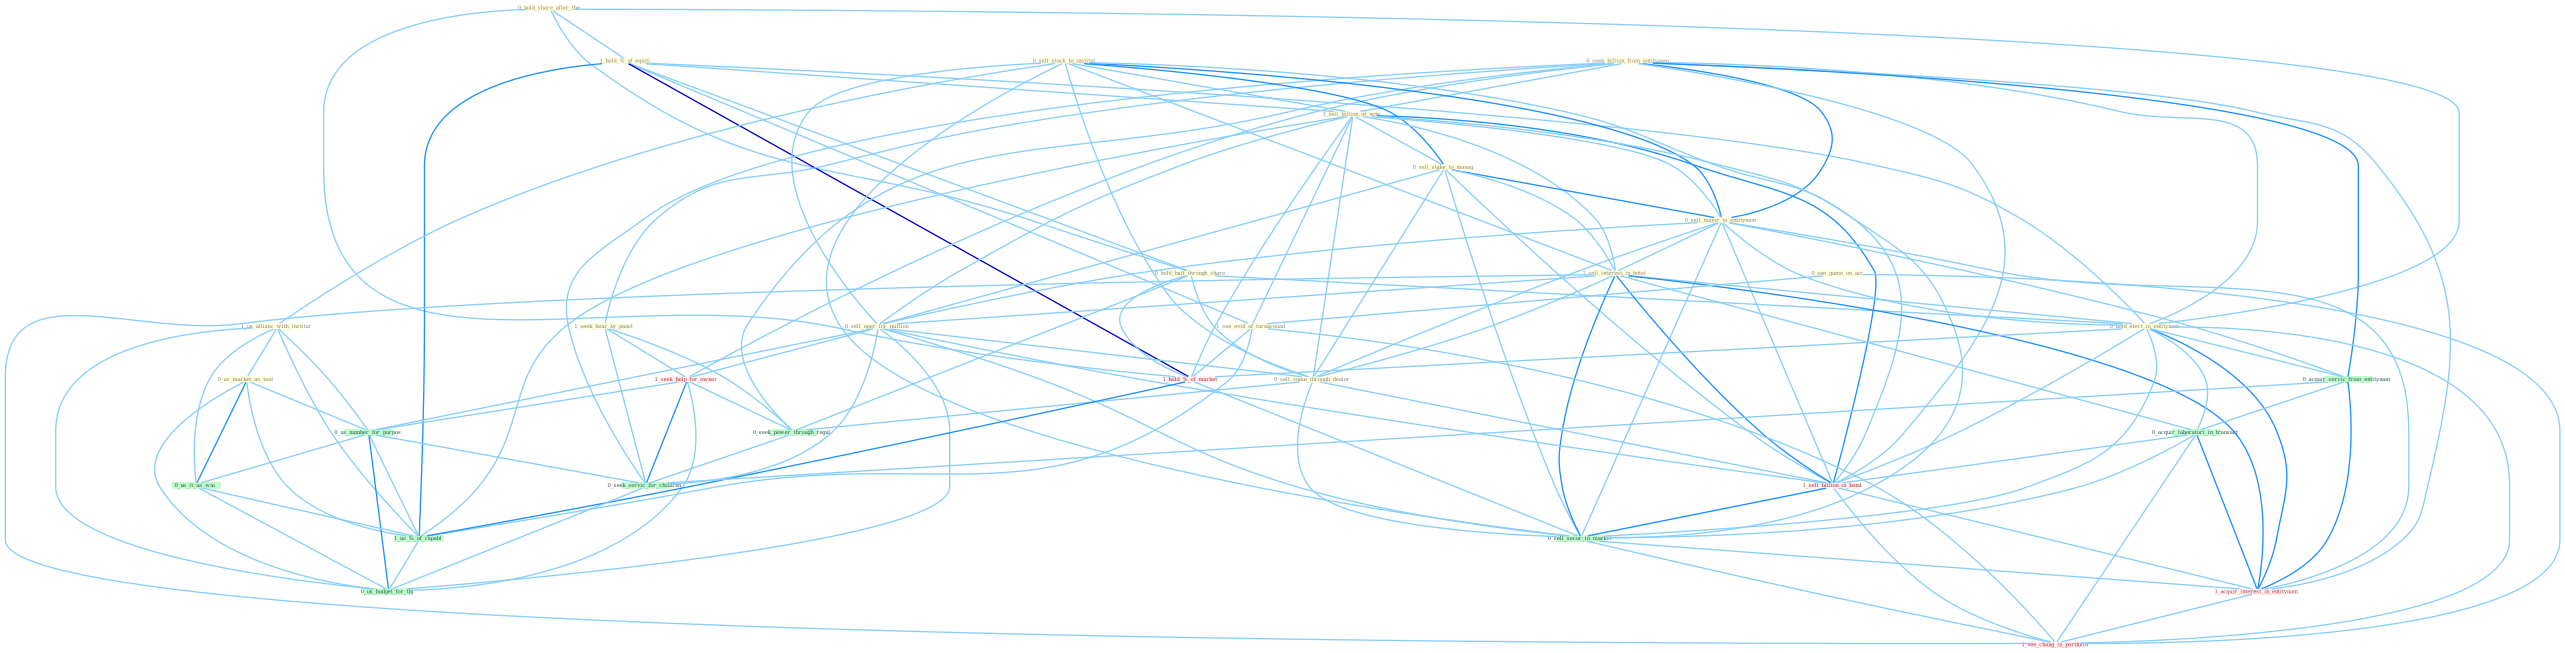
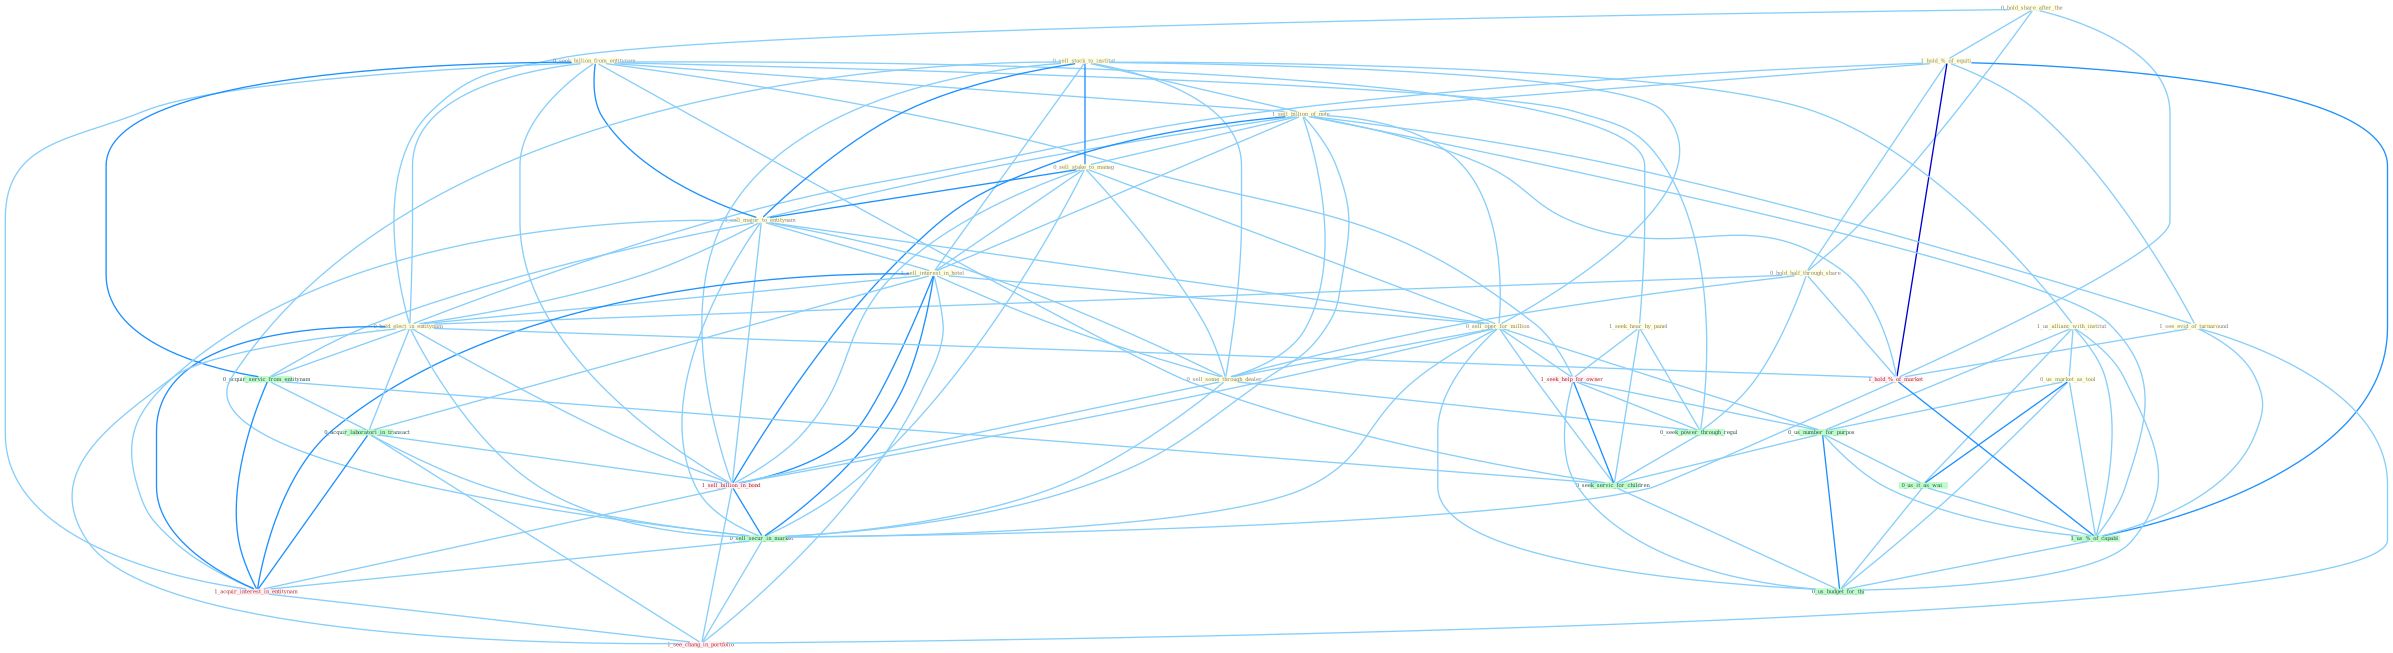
  graph {
    node [color="#ffffe0" fixedsize=true fontcolor="#8b7d6b" fontsize=4 shape=polygon style=filled]
    edge [color="#87cefa" w=1]
    "0_hold_share_after_the " [height=.06 width=.5]
    "1_hold_%_of_equiti " [height=.06 width=.5]
    "0_hold_half_through_share " [height=.06 width=.5]
    "0_seek_billion_from_entitynam " [height=.06 width=.5]
    "0_sell_stock_to_institut " [height=.06 width=.5]
    "1_sell_billion_of_note " [height=.06 width=.5]
    "1_seek_hear_by_panel " [height=.06 width=.5]
    "0_sell_stake_to_manag " [height=.06 width=.5]
    "0_sell_major_to_entitynam " [height=.06 width=.5]
    "1_sell_interest_in_hotel " [height=.06 width=.5]
    "0_sell_oper_for_million " [height=.06 width=.5]
-   "0_see_game_on_air " [height=.06 width=.5]
    "1_us_allianc_with_institut " [height=.06 width=.5]
    "1_see_evid_of_turnaround " [height=.06 width=.5]
    "0_us_market_as_tool " [height=.06 width=.5]
    "0_sell_some_through_dealer " [height=.06 width=.5]
    "0_hold_elect_in_entitynam " [height=.06 width=.5]
    "1_seek_help_for_owner " [color="#fff0f5" fontcolor="#b22222" height=.06 width=.5]
    "1_hold_%_of_market " [color="#fff0f5" fontcolor="#b22222" height=.06 width=.5]
    "1_sell_billion_in_bond " [color="#fff0f5" fontcolor="#b22222" height=.06 width=.5]
    "1_acquir_interest_in_entitynam " [color="#fff0f5" fontcolor="#b22222" height=.06 width=.5]
    "1_see_chang_in_portfolio " [color="#fff0f5" fontcolor="#b22222" height=.06 width=.5]
    "1_us_%_of_capabl " [color="#BDFCC9" fontcolor="#2f4f4f" height=.06 width=.5]
    "0_seek_power_through_regul " [color="#BDFCC9" fontcolor="#2f4f4f" height=.06 width=.5]
    "0_acquir_servic_from_entitynam " [color="#BDFCC9" fontcolor="#2f4f4f" height=.06 width=.5]
    "0_seek_servic_for_children " [color="#BDFCC9" fontcolor="#2f4f4f" height=.06 width=.5]
    "0_sell_secur_in_market " [color="#BDFCC9" fontcolor="#2f4f4f" height=.06 width=.5]
    "0_acquir_laboratori_in_transact " [color="#BDFCC9" fontcolor="#2f4f4f" height=.06 width=.5]
    "0_us_number_for_purpos " [color="#BDFCC9" fontcolor="#2f4f4f" height=.06 width=.5]
    "0_us_budget_for_thi " [color="#BDFCC9" fontcolor="#2f4f4f" height=.06 width=.5]
    "0_us_it_as_wai " [color="#BDFCC9" fontcolor="#2f4f4f" height=.06 width=.5]
    subgraph sub_1 {
      "0_hold_share_after_the "
      "1_hold_%_of_equiti "
      "0_hold_half_through_share "
      "0_seek_billion_from_entitynam "
      "0_sell_stock_to_institut "
      "1_sell_billion_of_note "
      "1_seek_hear_by_panel "
      "0_sell_stake_to_manag "
      "0_sell_major_to_entitynam "
      "1_sell_interest_in_hotel "
      "0_sell_oper_for_million "
-     "0_see_game_on_air "
      "1_us_allianc_with_institut "
      "1_see_evid_of_turnaround "
      "0_us_market_as_tool "
      "0_sell_some_through_dealer "
      "0_hold_elect_in_entitynam "
    }
    subgraph sub_2 {
      "1_seek_help_for_owner "
      "1_hold_%_of_market "
      "1_sell_billion_in_bond "
      "1_acquir_interest_in_entitynam "
      "1_see_chang_in_portfolio "
    }
    "0_hold_share_after_the " -- "1_hold_%_of_equiti "
    "0_hold_share_after_the " -- "0_hold_half_through_share "
    "0_hold_share_after_the " -- "0_hold_elect_in_entitynam "
    "0_hold_share_after_the " -- "1_hold_%_of_market "
    "1_hold_%_of_equiti " -- "0_hold_half_through_share "
    "1_hold_%_of_equiti " -- "1_sell_billion_of_note "
    "1_hold_%_of_equiti " -- "1_see_evid_of_turnaround "
    "1_hold_%_of_equiti " -- "0_hold_elect_in_entitynam "
    "1_hold_%_of_equiti " -- "1_hold_%_of_market " [color="#0000cd" w=3]
    "1_hold_%_of_equiti " -- "1_us_%_of_capabl " [color="#1e90ff" w=2]
    "0_hold_half_through_share " -- "0_sell_some_through_dealer "
    "0_hold_half_through_share " -- "0_hold_elect_in_entitynam "
    "0_hold_half_through_share " -- "1_hold_%_of_market "
    "0_hold_half_through_share " -- "0_seek_power_through_regul "
    "0_seek_billion_from_entitynam " -- "1_sell_billion_of_note "
    "0_seek_billion_from_entitynam " -- "1_seek_hear_by_panel "
    "0_seek_billion_from_entitynam " -- "0_sell_major_to_entitynam " [color="#1e90ff"]
    "0_seek_billion_from_entitynam " -- "0_hold_elect_in_entitynam "
    "0_seek_billion_from_entitynam " -- "1_seek_help_for_owner "
    "0_seek_billion_from_entitynam " -- "1_sell_billion_in_bond "
    "0_seek_billion_from_entitynam " -- "1_acquir_interest_in_entitynam "
    "0_seek_billion_from_entitynam " -- "0_seek_power_through_regul "
    "0_seek_billion_from_entitynam " -- "0_acquir_servic_from_entitynam " [color="#1e90ff" w=2]
    "0_seek_billion_from_entitynam " -- "0_seek_servic_for_children "
    "0_sell_stock_to_institut " -- "1_sell_billion_of_note "
    "0_sell_stock_to_institut " -- "0_sell_stake_to_manag " [color="#1e90ff" w=2]
    "0_sell_stock_to_institut " -- "0_sell_major_to_entitynam " [color="#1e90ff" w=2]
    "0_sell_stock_to_institut " -- "1_sell_interest_in_hotel "
    "0_sell_stock_to_institut " -- "0_sell_oper_for_million "
    "0_sell_stock_to_institut " -- "1_us_allianc_with_institut "
    "0_sell_stock_to_institut " -- "0_sell_some_through_dealer "
    "0_sell_stock_to_institut " -- "1_sell_billion_in_bond "
    "0_sell_stock_to_institut " -- "0_sell_secur_in_market "
    "1_sell_billion_of_note " -- "0_sell_stake_to_manag "
    "1_sell_billion_of_note " -- "0_sell_major_to_entitynam "
    "1_sell_billion_of_note " -- "1_sell_interest_in_hotel "
    "1_sell_billion_of_note " -- "0_sell_oper_for_million "
    "1_sell_billion_of_note " -- "1_see_evid_of_turnaround "
    "1_sell_billion_of_note " -- "0_sell_some_through_dealer "
    "1_sell_billion_of_note " -- "1_hold_%_of_market "
    "1_sell_billion_of_note " -- "1_sell_billion_in_bond " [color="#1e90ff" w=2]
    "1_sell_billion_of_note " -- "1_us_%_of_capabl "
    "1_sell_billion_of_note " -- "0_sell_secur_in_market "
    "1_seek_hear_by_panel " -- "1_seek_help_for_owner "
    "1_seek_hear_by_panel " -- "0_seek_power_through_regul "
    "1_seek_hear_by_panel " -- "0_seek_servic_for_children "
    "0_sell_stake_to_manag " -- "0_sell_major_to_entitynam " [color="#1e90ff" w=2]
    "0_sell_stake_to_manag " -- "1_sell_interest_in_hotel "
    "0_sell_stake_to_manag " -- "0_sell_oper_for_million "
    "0_sell_stake_to_manag " -- "0_sell_some_through_dealer "
    "0_sell_stake_to_manag " -- "1_sell_billion_in_bond "
    "0_sell_stake_to_manag " -- "0_sell_secur_in_market "
    "0_sell_major_to_entitynam " -- "1_sell_interest_in_hotel "
    "0_sell_major_to_entitynam " -- "0_sell_oper_for_million "
    "0_sell_major_to_entitynam " -- "0_sell_some_through_dealer "
    "0_sell_major_to_entitynam " -- "0_hold_elect_in_entitynam "
    "0_sell_major_to_entitynam " -- "1_sell_billion_in_bond "
    "0_sell_major_to_entitynam " -- "1_acquir_interest_in_entitynam "
    "0_sell_major_to_entitynam " -- "0_acquir_servic_from_entitynam "
    "0_sell_major_to_entitynam " -- "0_sell_secur_in_market "
    "1_sell_interest_in_hotel " -- "0_sell_oper_for_million "
    "1_sell_interest_in_hotel " -- "0_sell_some_through_dealer "
    "1_sell_interest_in_hotel " -- "0_hold_elect_in_entitynam "
    "1_sell_interest_in_hotel " -- "1_sell_billion_in_bond " [color="#1e90ff" w=2]
    "1_sell_interest_in_hotel " -- "1_acquir_interest_in_entitynam " [color="#1e90ff" w=2]
    "1_sell_interest_in_hotel " -- "1_see_chang_in_portfolio "
    "1_sell_interest_in_hotel " -- "0_sell_secur_in_market " [color="#1e90ff" w=2]
    "1_sell_interest_in_hotel " -- "0_acquir_laboratori_in_transact "
    "0_sell_oper_for_million " -- "0_sell_some_through_dealer "
    "0_sell_oper_for_million " -- "1_seek_help_for_owner "
    "0_sell_oper_for_million " -- "1_sell_billion_in_bond "
    "0_sell_oper_for_million " -- "0_seek_servic_for_children "
    "0_sell_oper_for_million " -- "0_sell_secur_in_market "
    "0_sell_oper_for_million " -- "0_us_number_for_purpos "
    "0_sell_oper_for_million " -- "0_us_budget_for_thi "
-   "0_see_game_on_air " -- "1_see_evid_of_turnaround "
-   "0_see_game_on_air " -- "1_see_chang_in_portfolio "
    "1_us_allianc_with_institut " -- "0_us_market_as_tool "
    "1_us_allianc_with_institut " -- "1_us_%_of_capabl "
    "1_us_allianc_with_institut " -- "0_us_number_for_purpos "
    "1_us_allianc_with_institut " -- "0_us_budget_for_thi "
    "1_us_allianc_with_institut " -- "0_us_it_as_wai "
    "1_see_evid_of_turnaround " -- "1_hold_%_of_market "
    "1_see_evid_of_turnaround " -- "1_see_chang_in_portfolio "
    "1_see_evid_of_turnaround " -- "1_us_%_of_capabl "
    "0_us_market_as_tool " -- "1_us_%_of_capabl "
    "0_us_market_as_tool " -- "0_us_number_for_purpos "
    "0_us_market_as_tool " -- "0_us_budget_for_thi "
    "0_us_market_as_tool " -- "0_us_it_as_wai " [color="#1e90ff" w=2]
    "0_sell_some_through_dealer " -- "1_sell_billion_in_bond "
    "0_sell_some_through_dealer " -- "0_seek_power_through_regul "
    "0_sell_some_through_dealer " -- "0_sell_secur_in_market "
    "0_hold_elect_in_entitynam " -- "1_hold_%_of_market "
    "0_hold_elect_in_entitynam " -- "1_sell_billion_in_bond "
    "0_hold_elect_in_entitynam " -- "1_acquir_interest_in_entitynam " [color="#1e90ff" w=2]
    "0_hold_elect_in_entitynam " -- "1_see_chang_in_portfolio "
    "0_hold_elect_in_entitynam " -- "0_acquir_servic_from_entitynam "
    "0_hold_elect_in_entitynam " -- "0_sell_secur_in_market "
    "0_hold_elect_in_entitynam " -- "0_acquir_laboratori_in_transact "
    "1_seek_help_for_owner " -- "0_seek_power_through_regul "
    "1_seek_help_for_owner " -- "0_seek_servic_for_children " [color="#1e90ff" w=2]
    "1_seek_help_for_owner " -- "0_us_number_for_purpos "
    "1_seek_help_for_owner " -- "0_us_budget_for_thi "
    "1_hold_%_of_market " -- "1_us_%_of_capabl " [color="#1e90ff" w=2]
    "1_hold_%_of_market " -- "0_sell_secur_in_market "
    "1_sell_billion_in_bond " -- "1_acquir_interest_in_entitynam "
    "1_sell_billion_in_bond " -- "1_see_chang_in_portfolio "
    "1_sell_billion_in_bond " -- "0_sell_secur_in_market " [color="#1e90ff" w=2]
    "1_acquir_interest_in_entitynam " -- "1_see_chang_in_portfolio "
    "1_us_%_of_capabl " -- "0_us_budget_for_thi "
    "0_seek_power_through_regul " -- "0_seek_servic_for_children "
    "0_acquir_servic_from_entitynam " -- "1_acquir_interest_in_entitynam " [color="#1e90ff" w=2]
    "0_acquir_servic_from_entitynam " -- "0_seek_servic_for_children "
    "0_acquir_servic_from_entitynam " -- "0_acquir_laboratori_in_transact "
    "0_seek_servic_for_children " -- "0_us_budget_for_thi "
    "0_sell_secur_in_market " -- "1_acquir_interest_in_entitynam "
    "0_sell_secur_in_market " -- "1_see_chang_in_portfolio "
    "0_acquir_laboratori_in_transact " -- "1_sell_billion_in_bond "
    "0_acquir_laboratori_in_transact " -- "1_acquir_interest_in_entitynam " [color="#1e90ff" w=2]
    "0_acquir_laboratori_in_transact " -- "1_see_chang_in_portfolio "
    "0_acquir_laboratori_in_transact " -- "0_sell_secur_in_market "
    "0_us_number_for_purpos " -- "1_us_%_of_capabl "
    "0_us_number_for_purpos " -- "0_seek_servic_for_children "
    "0_us_number_for_purpos " -- "0_us_budget_for_thi " [color="#1e90ff" w=2]
    "0_us_number_for_purpos " -- "0_us_it_as_wai "
    "0_us_it_as_wai " -- "1_us_%_of_capabl "
    "0_us_it_as_wai " -- "0_us_budget_for_thi "
  }
